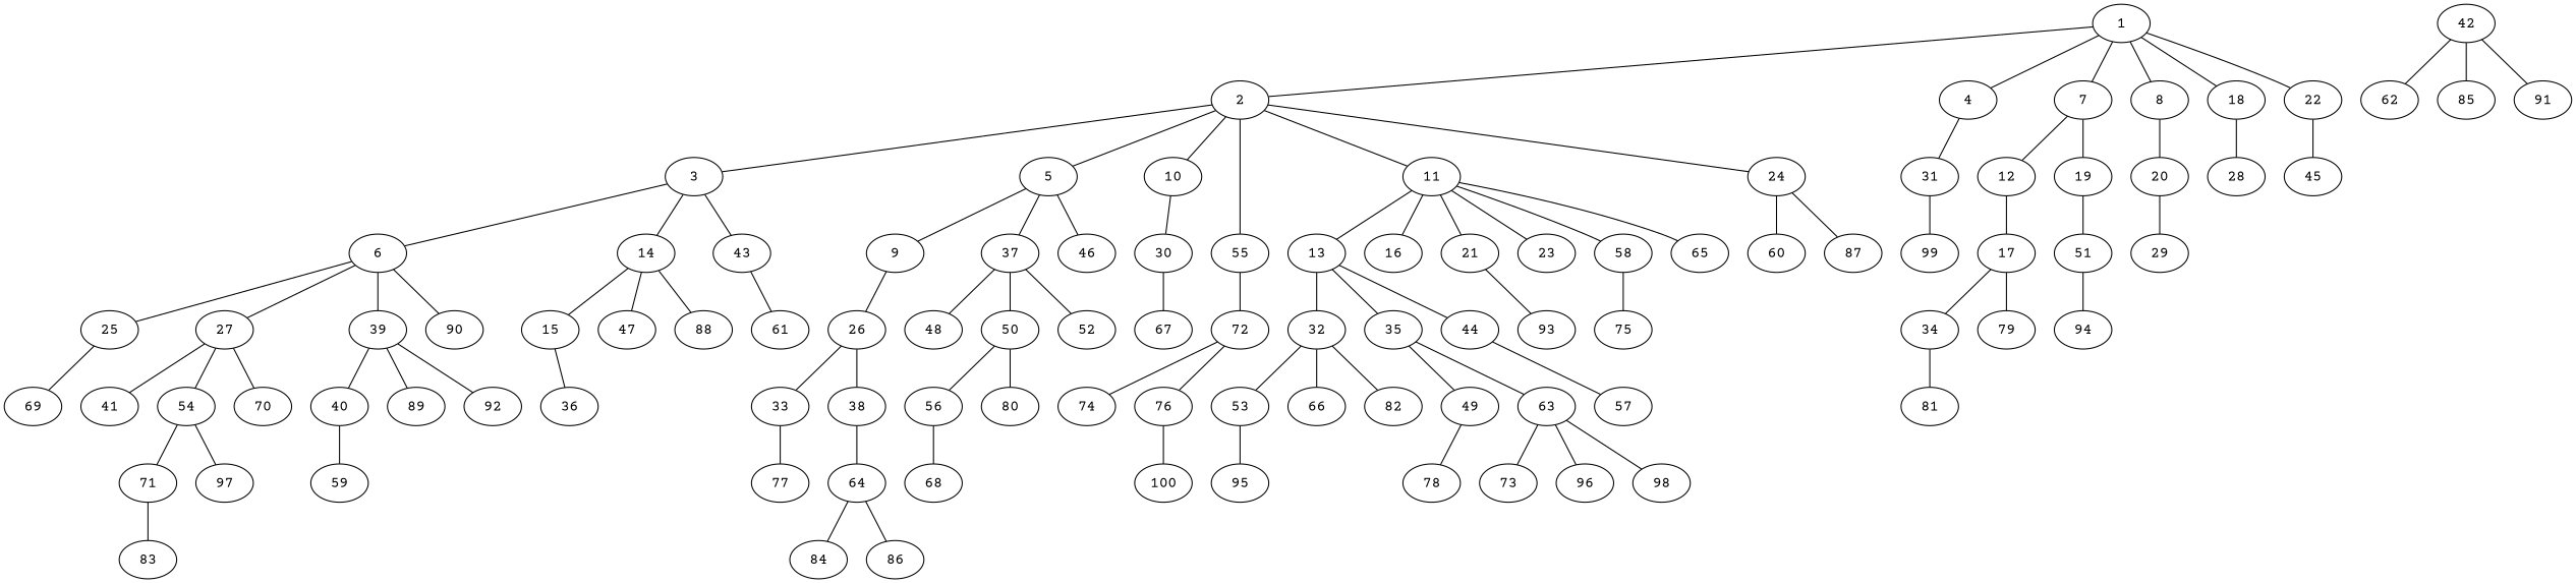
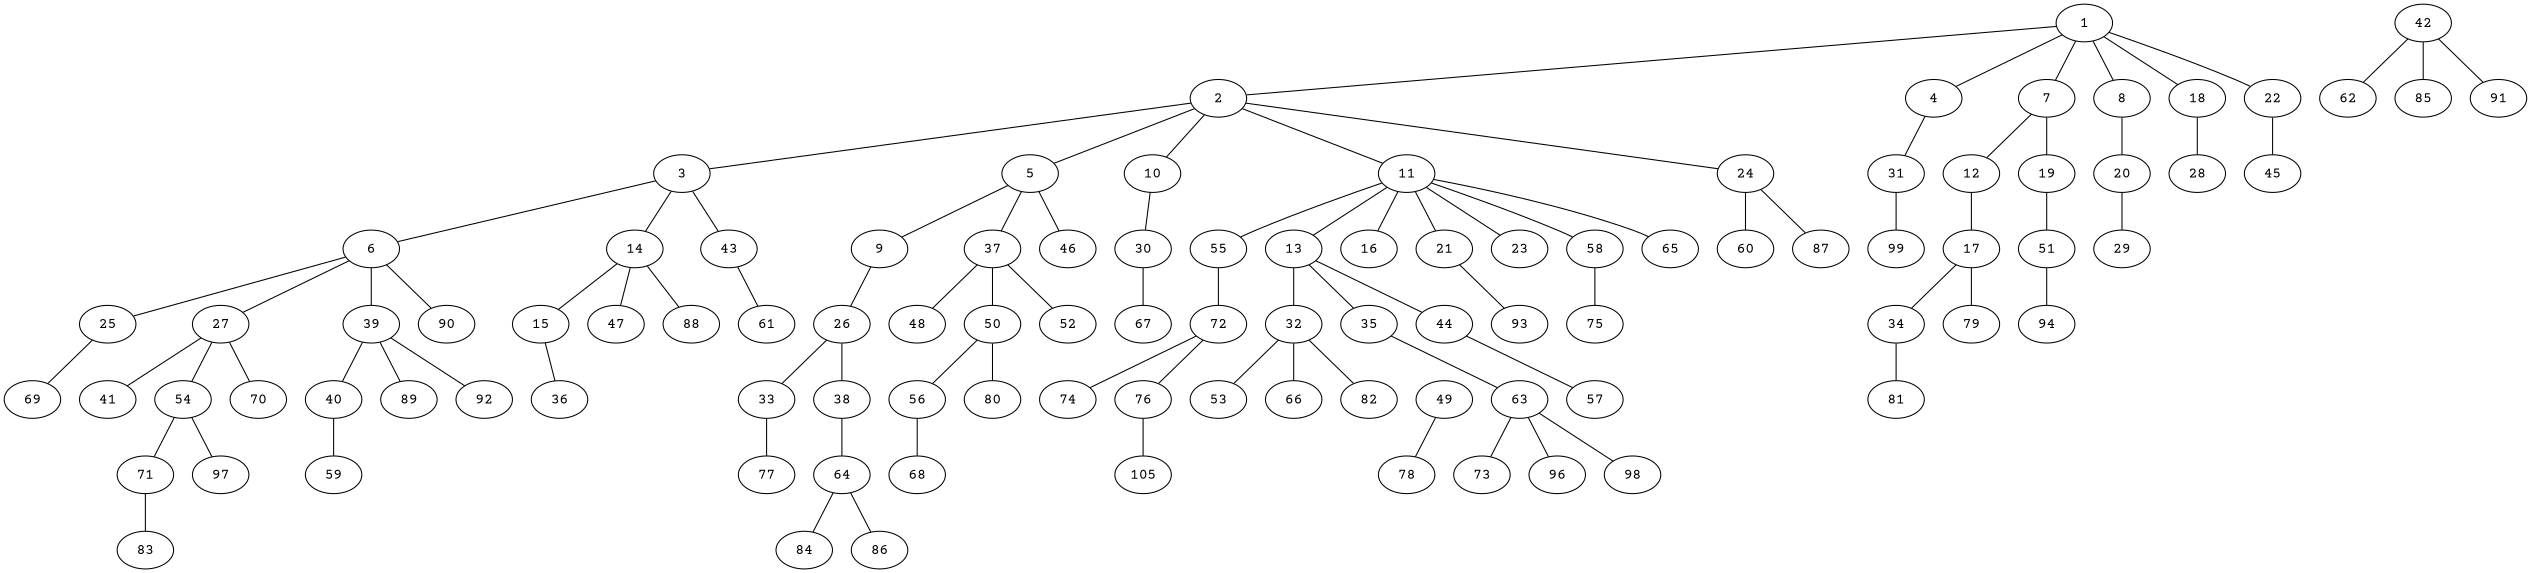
  graph {
    fontname="Courier Prime"
    node [fontname="Courier Prime"]
    edge [fontname="Courier Prime"]
    1
    2
    4
    7
    8
    18
    22
    3
    5
    10
    11
    24
    55
    31
    12
    19
    20
    28
    45
    6
    14
    43
    9
    37
    46
    30
    13
    16
    21
    23
    58
    65
    60
    87
    72
    99
    17
    51
    29
    25
    27
    39
    90
    15
    47
    88
    61
    26
    48
    50
    52
    67
    32
    35
    44
    93
    75
    74
    76
    69
    41
    54
    70
    40
    89
    92
    42
    62
    85
    91
    36
    33
    38
    56
    80
    71
    97
    59
    34
    79
    94
    77
    64
    53
    66
    82
    49
    63
    57
    81
-   95
    78
    73
    96
    98
    84
    86
    83
    68
-   100
+   100 [label=105]
    1 -- 2
    1 -- 4
    1 -- 7
    1 -- 8
    1 -- 18
    1 -- 22
    2 -- 3
    2 -- 5
    2 -- 10
    2 -- 11
    2 -- 24
-   2 -- 55
+   11 -- 55
    4 -- 31
    7 -- 12
    7 -- 19
    8 -- 20
    18 -- 28
    22 -- 45
    3 -- 6
    3 -- 14
    3 -- 43
    5 -- 9
    5 -- 37
    5 -- 46
    10 -- 30
    11 -- 13
    11 -- 16
    11 -- 21
    11 -- 23
    11 -- 58
    11 -- 65
    24 -- 60
    24 -- 87
    55 -- 72
    31 -- 99
    12 -- 17
    19 -- 51
    20 -- 29
    6 -- 25
    6 -- 27
    6 -- 39
    6 -- 90
    14 -- 15
    14 -- 47
    14 -- 88
    43 -- 61
    9 -- 26
    37 -- 48
    37 -- 50
    37 -- 52
    30 -- 67
    13 -- 32
    13 -- 35
    13 -- 44
    21 -- 93
    58 -- 75
    72 -- 74
    72 -- 76
    17 -- 34
    17 -- 79
    51 -- 94
    25 -- 69
    27 -- 41
    27 -- 54
    27 -- 70
    39 -- 40
    39 -- 89
    39 -- 92
    15 -- 36
    26 -- 33
    26 -- 38
    50 -- 56
    50 -- 80
    32 -- 53
    32 -- 66
    32 -- 82
-   35 -- 49
    35 -- 63
    44 -- 57
    76 -- 100
    54 -- 71
    54 -- 97
    40 -- 59
    42 -- 62
    42 -- 85
    42 -- 91
    33 -- 77
    38 -- 64
    56 -- 68
    71 -- 83
    34 -- 81
    64 -- 84
    64 -- 86
-   53 -- 95
    49 -- 78
    63 -- 73
    63 -- 96
    63 -- 98
  }
